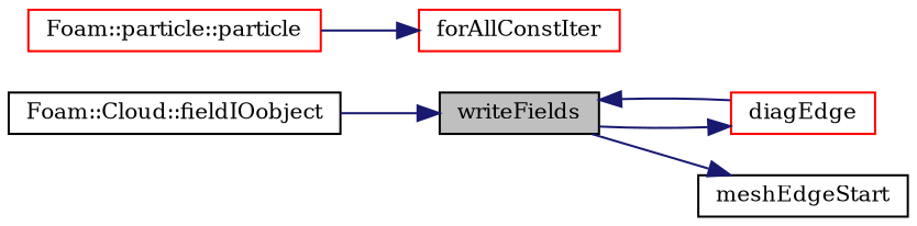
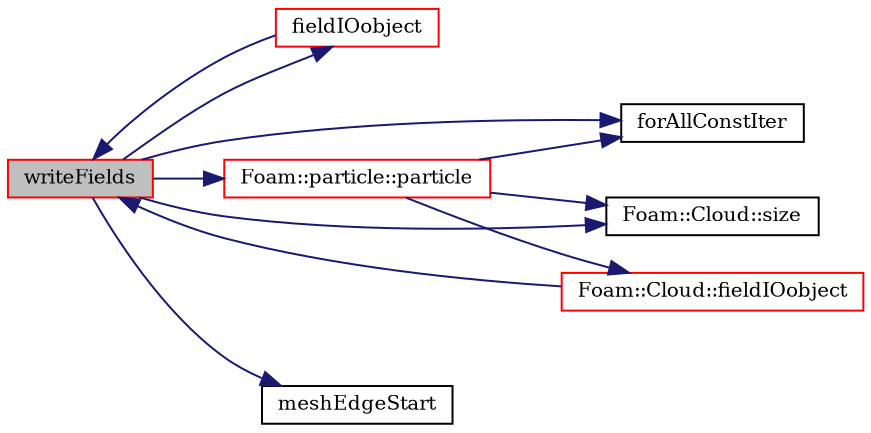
  digraph {
    fontname="DejaVu Serif"
    rankdir=LR
    node [color=black fontname="DejaVu Serif" fontsize=10 shape=record]
    edge [color=midnightblue fontname="DejaVu Serif" fontsize=10 labelfontname=Helvetica labelfontsize=10 style=solid]
-   n1 [fillcolor=grey75 fontcolor=black height=0.2 label=writeFields style=filled width=0.4]
-   n2 [color=red height=0.2 label=diagEdge width=0.4]
-   n3 [color=red height=0.2 label=forAllConstIter width=0.4]
+   n1 [color=red fillcolor=grey75 fontcolor=black height=0.2 label=writeFields style=filled width=0.4]
+   n2 [color=red height=0.2 label=fieldIOobject width=0.4]
+   n3 [height=0.2 label=forAllConstIter width=0.4]
    n4 [height=0.2 label=meshEdgeStart width=0.4]
+   n5 [height=0.2 label="Foam::Cloud::size" width=0.4]
    n6 [color=red height=0.2 label="Foam::particle::particle" width=0.4]
-   n7 [height=0.2 label="Foam::Cloud::fieldIOobject" width=0.4]
+   n7 [color=red height=0.2 label="Foam::Cloud::fieldIOobject" width=0.4]
    n1 -> n2
+   n1 -> n3
    n1 -> n4
+   n1 -> n5
+   n1 -> n6
    n2 -> n1
    n6 -> n3
+   n6 -> n5
+   n6 -> n7
    n7 -> n1
  }
